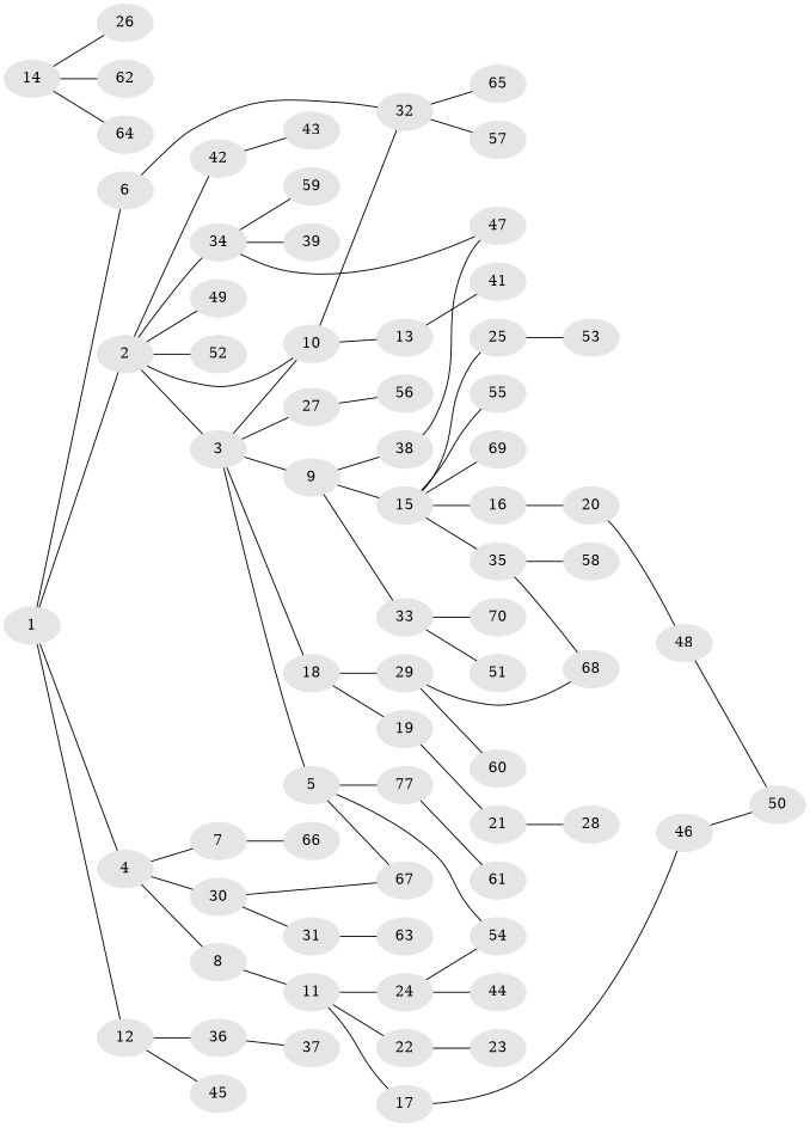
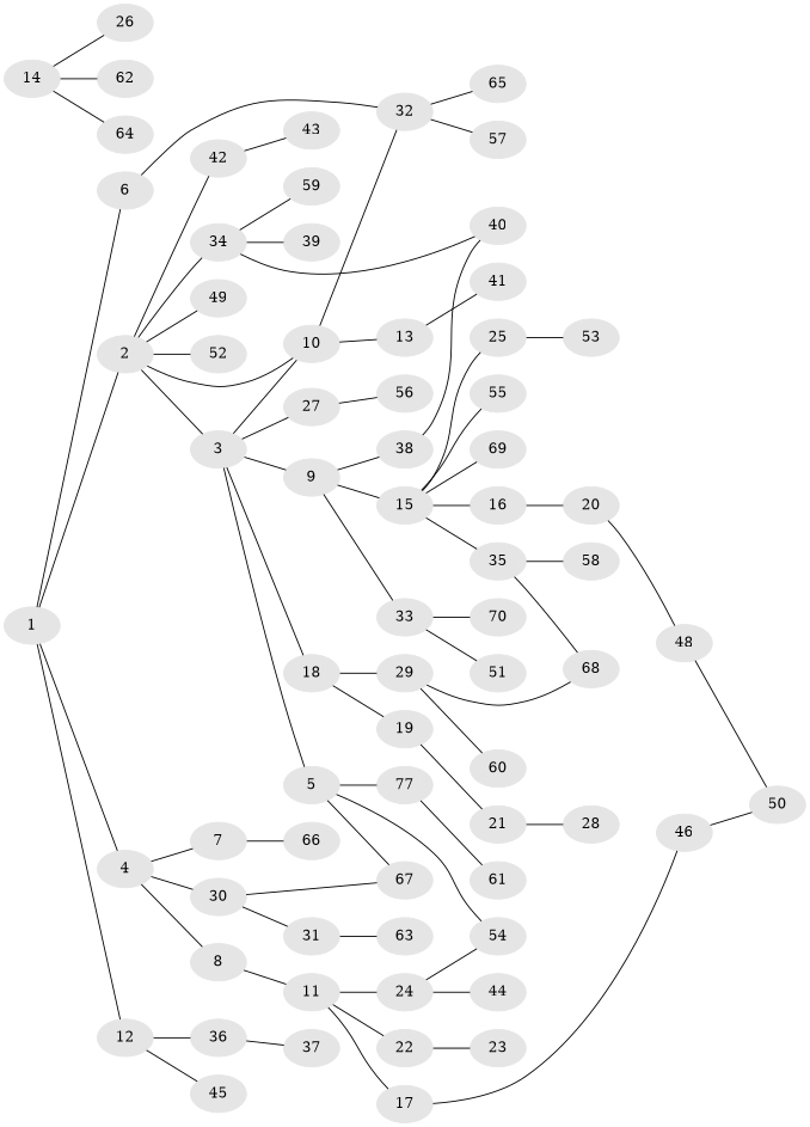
  graph {
    rankdir=LR
    node [color=gray90 style=filled]
    1
    2
    4
    6
    12
    3
    10
    34
    42
    49
    52
    7
    8
    30
    32
    36
    45
    5
    9
    18
    27
    13
    39
-   40 [label=47]
+   40
    59
    43
    n27 [label=77]
    54
    67
    15
    33
    38
    19
    29
    56
    66
    11
    31
    61
    57
    65
    17
    22
    24
    16
    25
    35
    55
    69
    51
    70
    41
    46
    23
    44
    14
    26
    62
    64
    37
    20
    53
    68
    58
    48
    50
    21
    60
    28
    63
    1 -- 2
    1 -- 4
    1 -- 6
    1 -- 12
    2 -- 3
    2 -- 10
    2 -- 34
    2 -- 42
    2 -- 49
    2 -- 52
    4 -- 7
    4 -- 8
    4 -- 30
    6 -- 32
    12 -- 36
    12 -- 45
    3 -- 10
    3 -- 5
    3 -- 9
    3 -- 18
    3 -- 27
    10 -- 32
    10 -- 13
    34 -- 39
    34 -- 40
    34 -- 59
    42 -- 43
    7 -- 66
    8 -- 11
    30 -- 67
    30 -- 31
    32 -- 57
    32 -- 65
    36 -- 37
    5 -- n27
    5 -- 54
    5 -- 67
    9 -- 15
    9 -- 33
    9 -- 38
    18 -- 19
    18 -- 29
    27 -- 56
    13 -- 41
    n27 -- 61
    15 -- 16
    15 -- 25
    15 -- 35
    15 -- 55
    15 -- 69
    33 -- 51
    33 -- 70
    38 -- 40
    19 -- 21
    29 -- 68
    29 -- 60
    11 -- 17
    11 -- 22
    11 -- 24
    31 -- 63
    17 -- 46
    22 -- 23
    24 -- 54
    24 -- 44
    16 -- 20
    25 -- 53
    35 -- 68
    35 -- 58
    46 -- 50
    14 -- 26
    14 -- 62
    14 -- 64
    20 -- 48
    48 -- 50
    21 -- 28
  }
